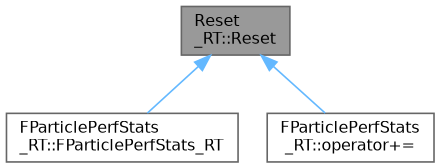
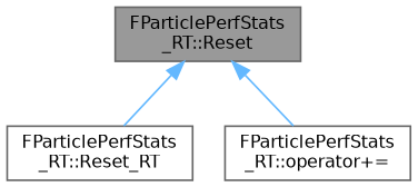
  digraph {
    rankdir=TB
    node [color=gray40 fillcolor=white fontname=Helvetica fontsize=10 shape=box style=filled]
    edge [color=steelblue1 dir=back fontname=Helvetica fontsize=10 labelfontname=Helvetica labelfontsize=10 style=solid]
-   n1 [fillcolor=grey60 fontcolor=black height=0.2 label="Reset\l_RT::Reset" width=0.4]
-   n2 [height=0.2 label="FParticlePerfStats\l_RT::FParticlePerfStats_RT" width=0.4]
+   n1 [fillcolor=grey60 fontcolor=black height=0.2 label="FParticlePerfStats\l_RT::Reset" width=0.4]
+   n2 [height=0.2 label="FParticlePerfStats\l_RT::Reset_RT" width=0.4]
    n3 [height=0.2 label="FParticlePerfStats\l_RT::operator+=" width=0.4]
    n1 -> n2
    n1 -> n3
  }
